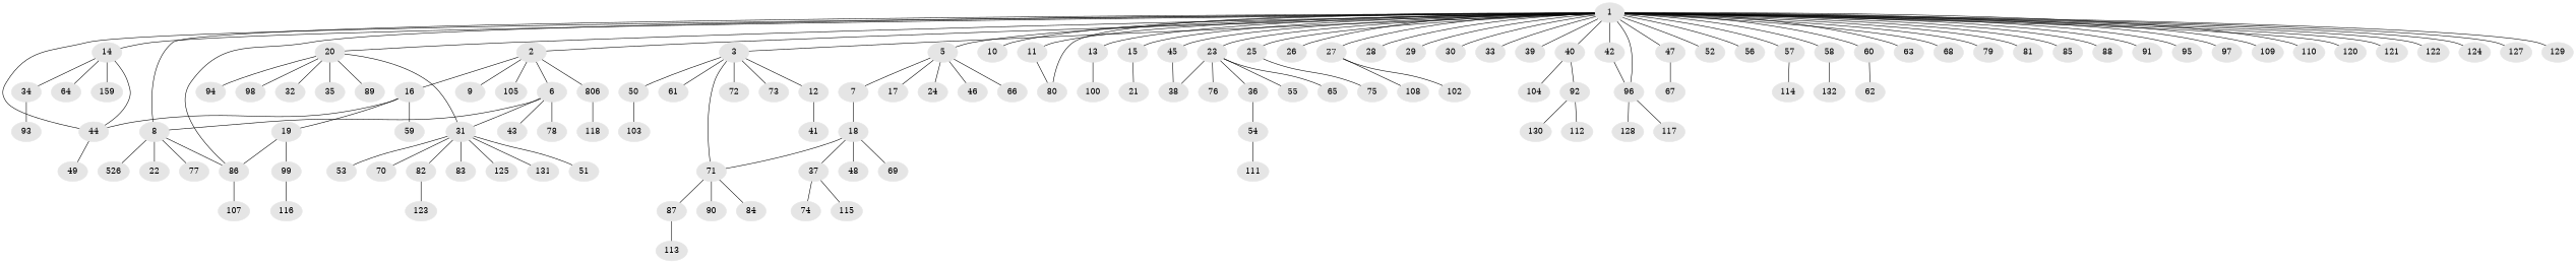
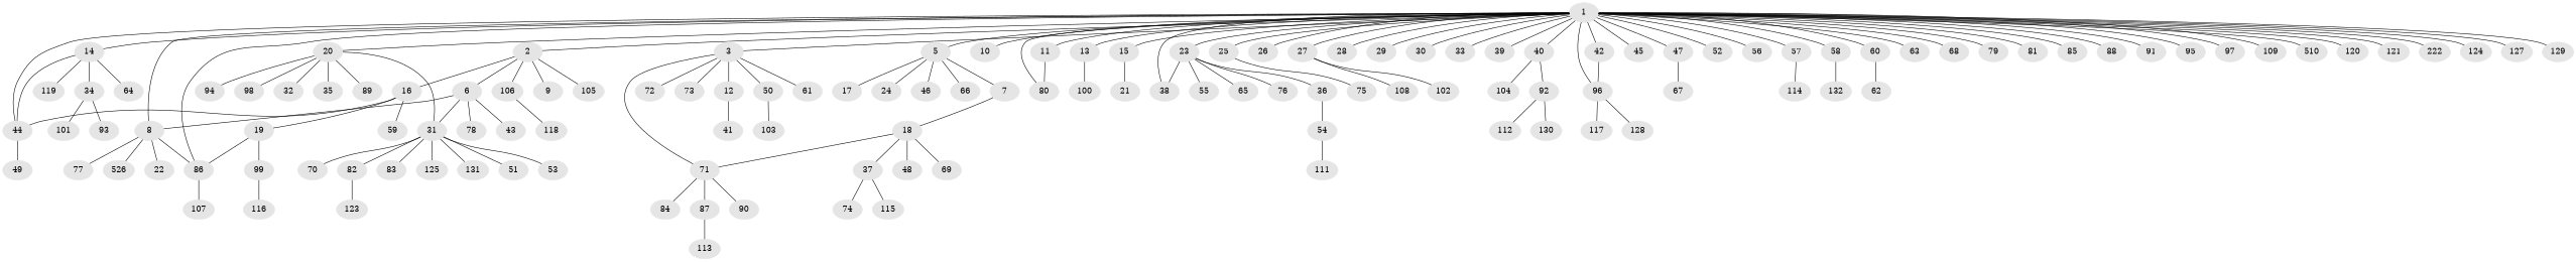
  graph {
    node [color=gray90 style=filled]
    1
    2
    3
    5
    8
    10
    11
    13
    14
    15
    20
    23
    25
    26
    27
    28
    29
    30
    33
    38
    39
    40
    42
    44
    45
    47
    52
    56
    57
    58
    60
    63
    68
    79
    80
    81
    85
    86
    88
    91
    95
    96
    97
    109
-   110
+   110 [label=510]
    120
    121
-   122
+   122 [label=222]
    124
    127
    129
    6
    9
    16
    105
-   106 [label=806]
+   106
    12
    50
    61
    71
    72
    73
    7
    17
    24
    46
    66
    22
    77
    n70 [label=526]
    100
    34
    64
-   119 [label=159]
+   119
    21
    31
    32
    35
    89
    94
    98
    36
    55
    65
    76
    75
    102
    108
    92
    104
    49
    67
    114
    132
    62
    107
    117
    128
    43
    78
    19
    59
    118
    41
    103
    84
    87
    90
    18
    51
    53
    70
    82
    83
    125
    131
    37
    48
    69
    93
+   101
    99
    74
    115
    116
    54
    123
    111
    112
    130
    113
    1 -- 2
    1 -- 3
    1 -- 5
    1 -- 8
    1 -- 10
    1 -- 11
    1 -- 13
    1 -- 14
    1 -- 15
    1 -- 20
    1 -- 23
    1 -- 25
    1 -- 26
    1 -- 27
    1 -- 28
    1 -- 29
    1 -- 30
    1 -- 33
-   45 -- 38
+   1 -- 38
    1 -- 39
    1 -- 40
    1 -- 42
    1 -- 44
    1 -- 45
    1 -- 47
    1 -- 52
    1 -- 56
    1 -- 57
    1 -- 58
    1 -- 60
    1 -- 63
    1 -- 68
    1 -- 79
    1 -- 80
    1 -- 81
    1 -- 85
    1 -- 86
    1 -- 88
    1 -- 91
    1 -- 95
    1 -- 96
    1 -- 97
    1 -- 109
    1 -- 110
    1 -- 120
    1 -- 121
    1 -- 122
    1 -- 124
    1 -- 127
    1 -- 129
    2 -- 6
    2 -- 9
    2 -- 16
    2 -- 105
    2 -- 106
    3 -- 12
    3 -- 50
    3 -- 61
    3 -- 71
    3 -- 72
    3 -- 73
    5 -- 7
    5 -- 17
    5 -- 24
    5 -- 46
    5 -- 66
    8 -- 86
    8 -- 22
    8 -- 77
    8 -- n70
    11 -- 80
    13 -- 100
    14 -- 44
    14 -- 34
    14 -- 64
    14 -- 119
    15 -- 21
    20 -- 31
    20 -- 32
    20 -- 35
    20 -- 89
    20 -- 94
    20 -- 98
    23 -- 38
    23 -- 36
    23 -- 55
    23 -- 65
    23 -- 76
    25 -- 75
    27 -- 102
    27 -- 108
    40 -- 92
    40 -- 104
    42 -- 96
    44 -- 49
    47 -- 67
    57 -- 114
    58 -- 132
    60 -- 62
    86 -- 107
    96 -- 117
    96 -- 128
    6 -- 8
    6 -- 31
    6 -- 43
    6 -- 78
    16 -- 44
    16 -- 19
    16 -- 59
    106 -- 118
    12 -- 41
    50 -- 103
    71 -- 84
    71 -- 87
    71 -- 90
    7 -- 18
    34 -- 93
+   34 -- 101
    31 -- 51
    31 -- 53
    31 -- 70
    31 -- 82
    31 -- 83
    31 -- 125
    31 -- 131
    36 -- 54
    92 -- 112
    92 -- 130
    19 -- 86
    19 -- 99
    87 -- 113
    18 -- 71
    18 -- 37
    18 -- 48
    18 -- 69
    82 -- 123
    37 -- 74
    37 -- 115
    99 -- 116
    54 -- 111
  }
